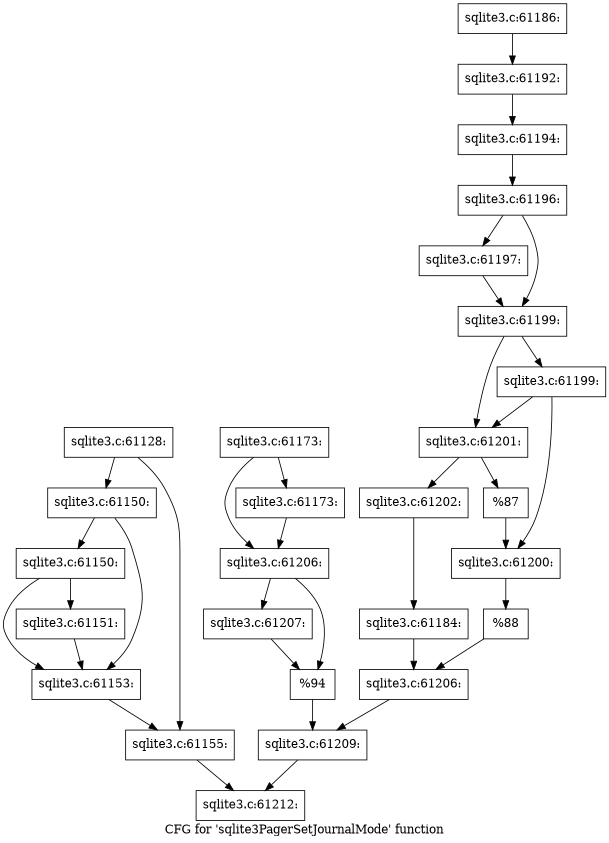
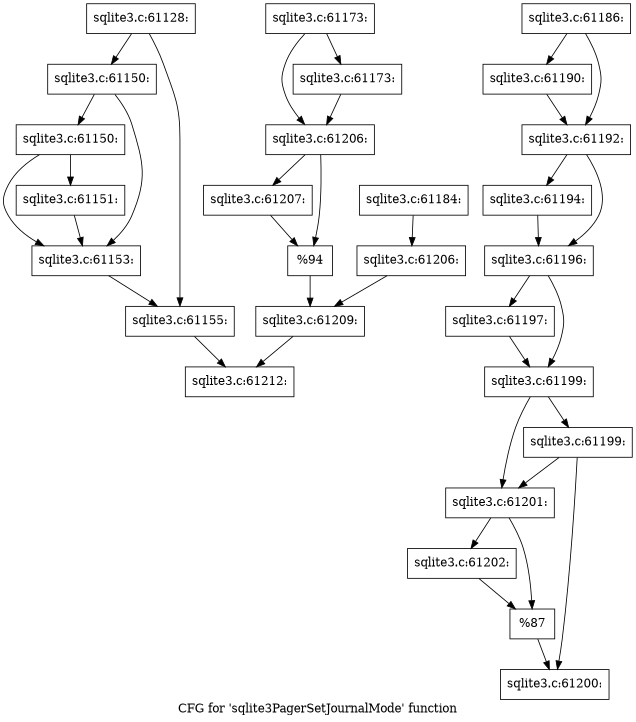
  digraph {
    label="CFG for 'sqlite3PagerSetJournalMode' function"
    node [shape=record]
    n1 [label="{sqlite3.c:61128:}"]
    n2 [label="{sqlite3.c:61150:}"]
    n3 [label="{sqlite3.c:61155:}"]
    n4 [label="{sqlite3.c:61150:}"]
    n5 [label="{sqlite3.c:61153:}"]
    n6 [label="{sqlite3.c:61212:}"]
    n7 [label="{sqlite3.c:61151:}"]
    n8 [label="{sqlite3.c:61206:}"]
    n9 [label="{sqlite3.c:61207:}"]
    n10 [label="{%94}"]
    n11 [label="{sqlite3.c:61173:}"]
    n12 [label="{sqlite3.c:61173:}"]
    n13 [label="{sqlite3.c:61209:}"]
    n14 [label="{sqlite3.c:61184:}"]
    n15 [label="{sqlite3.c:61206:}"]
    n16 [label="{sqlite3.c:61186:}"]
+   n17 [label="{sqlite3.c:61190:}"]
    n18 [label="{sqlite3.c:61192:}"]
    n19 [label="{sqlite3.c:61194:}"]
    n20 [label="{sqlite3.c:61196:}"]
    n21 [label="{sqlite3.c:61197:}"]
    n22 [label="{sqlite3.c:61199:}"]
    n23 [label="{sqlite3.c:61199:}"]
    n24 [label="{sqlite3.c:61201:}"]
    n25 [label="{sqlite3.c:61200:}"]
    n26 [label="{sqlite3.c:61202:}"]
    n27 [label="{%87}"]
-   n28 [label="{%88}"]
    n1 -> n2
    n1 -> n3
    n2 -> n4
    n2 -> n5
    n3 -> n6
    n4 -> n5
    n4 -> n7
    n5 -> n3
    n7 -> n5
    n8 -> n9
    n8 -> n10
    n9 -> n10
    n10 -> n13
    n11 -> n8
    n11 -> n12
    n12 -> n8
    n13 -> n6
    n14 -> n15
    n15 -> n13
+   n16 -> n17
    n16 -> n18
+   n17 -> n18
    n18 -> n19
+   n18 -> n20
    n19 -> n20
    n20 -> n21
    n20 -> n22
    n21 -> n22
    n22 -> n23
    n22 -> n24
    n23 -> n24
    n23 -> n25
    n24 -> n26
    n24 -> n27
-   n25 -> n28
-   n26 -> n14
+   n26 -> n27
    n27 -> n25
-   n28 -> n15
  }
